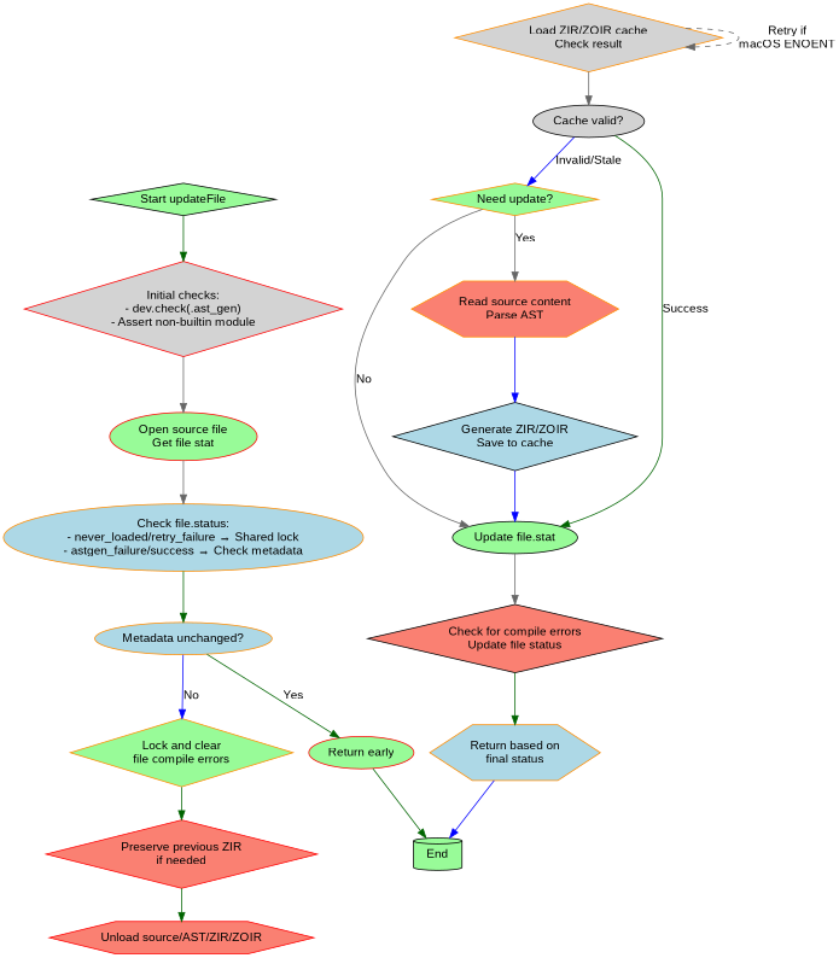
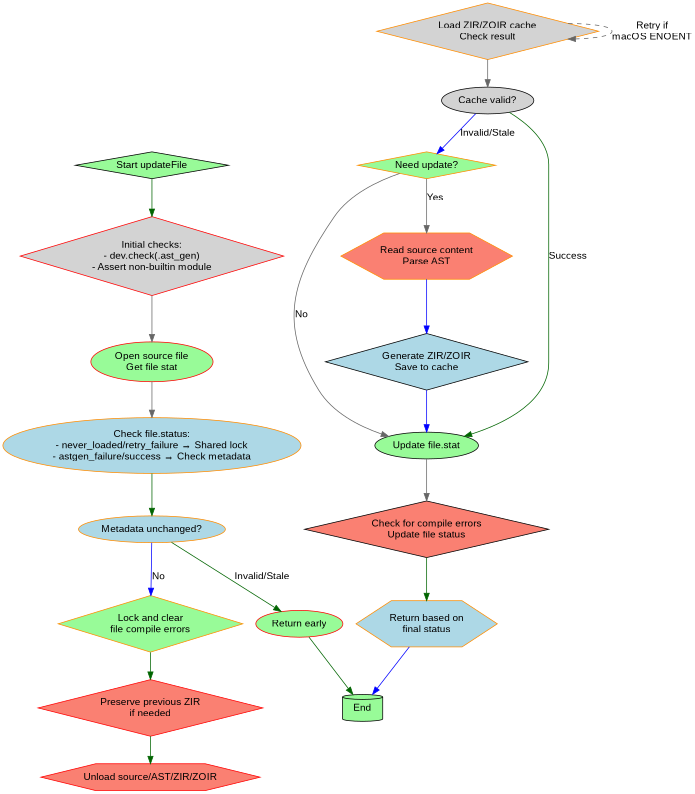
  digraph {
    fontname=Arial
    rankdir=TB
    node [color=darkorange fillcolor=palegreen fontname=Arial shape=diamond style=filled]
    edge [color=darkgreen fontname=Arial]
    n1 [color=black label="Start updateFile"]
    n2 [color=red fillcolor=lightgrey label="Initial checks:\n- dev.check(.ast_gen)\n- Assert non-builtin module"]
    n3 [color=red label="Open source file\nGet file stat" shape=ellipse]
    n4 [fillcolor=lightblue label="Check file.status:\n- never_loaded/retry_failure → Shared lock\n- astgen_failure/success → Check metadata" shape=ellipse]
    n5 [fillcolor=lightblue label="Metadata unchanged?" shape=ellipse]
    n6 [color=red label="Return early" shape=ellipse]
    n7 [label="Lock and clear\nfile compile errors"]
    n8 [color=black label=End shape=cylinder]
    n9 [color=red fillcolor=salmon label="Preserve previous ZIR\nif needed"]
    n10 [color=red fillcolor=salmon label="Unload source/AST/ZIR/ZOIR" shape=hexagon]
    n11 [fillcolor=lightgrey label="Load ZIR/ZOIR cache\nCheck result"]
    n12 [color=black fillcolor=lightgrey label="Cache valid?" shape=ellipse]
    n13 [label="Need update?"]
    n14 [color=black label="Update file.stat" shape=ellipse]
    n15 [fillcolor=salmon label="Read source content\nParse AST" shape=hexagon]
    n16 [color=black fillcolor=salmon label="Check for compile errors\nUpdate file status"]
    n17 [color=black fillcolor=lightblue label="Generate ZIR/ZOIR\nSave to cache"]
    n18 [fillcolor=lightblue label="Return based on\nfinal status" shape=hexagon]
    n1 -> n2
    n2 -> n3 [color=gray40]
    n3 -> n4 [color=gray40]
    n4 -> n5
-   n5 -> n6 [label=Yes]
+   n5 -> n6 [label="Invalid/Stale"]
    n5 -> n7 [color=blue label=No]
    n6 -> n8
    n7 -> n9
    n9 -> n10
    n11 -> n11 [color=gray40 label="Retry if\nmacOS ENOENT" style=dashed]
    n11 -> n12 [color=gray40]
    n12 -> n13 [color=blue label="Invalid/Stale"]
    n12 -> n14 [label=Success]
    n13 -> n14 [color=gray40 label=No]
    n13 -> n15 [color=gray40 label=Yes]
    n14 -> n16 [color=gray40]
    n15 -> n17 [color=blue]
    n16 -> n18
    n17 -> n14 [color=blue]
    n18 -> n8 [color=blue]
  }
